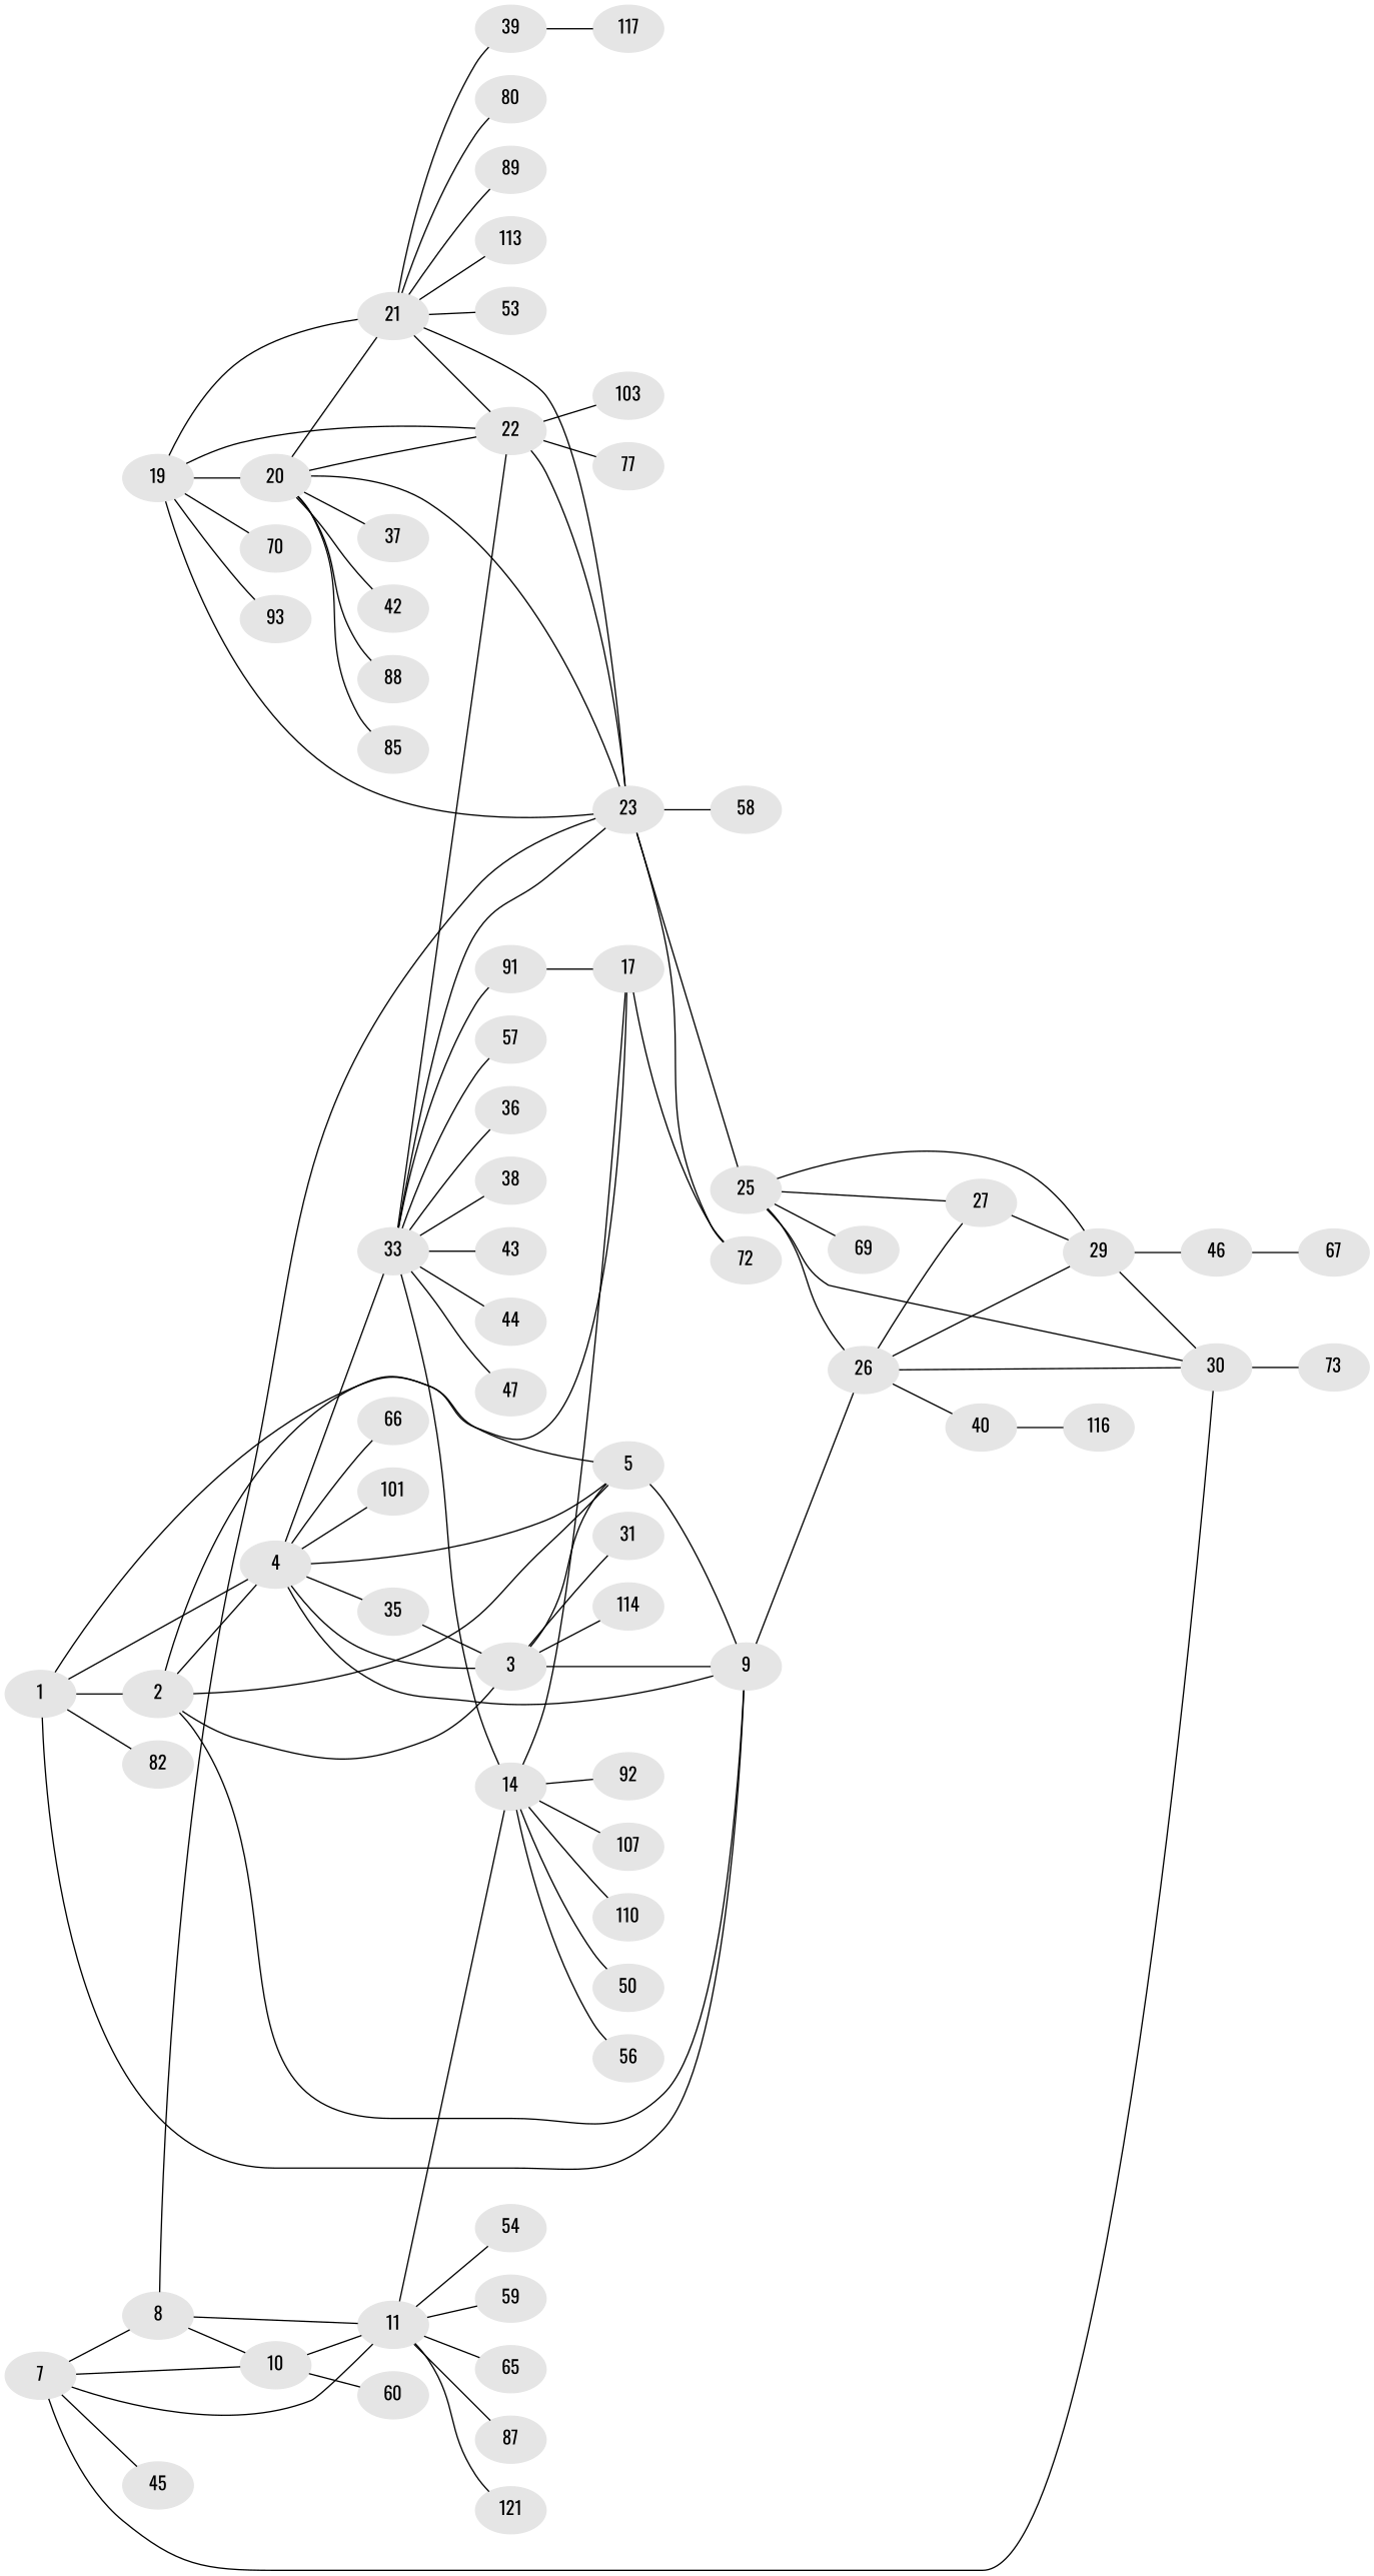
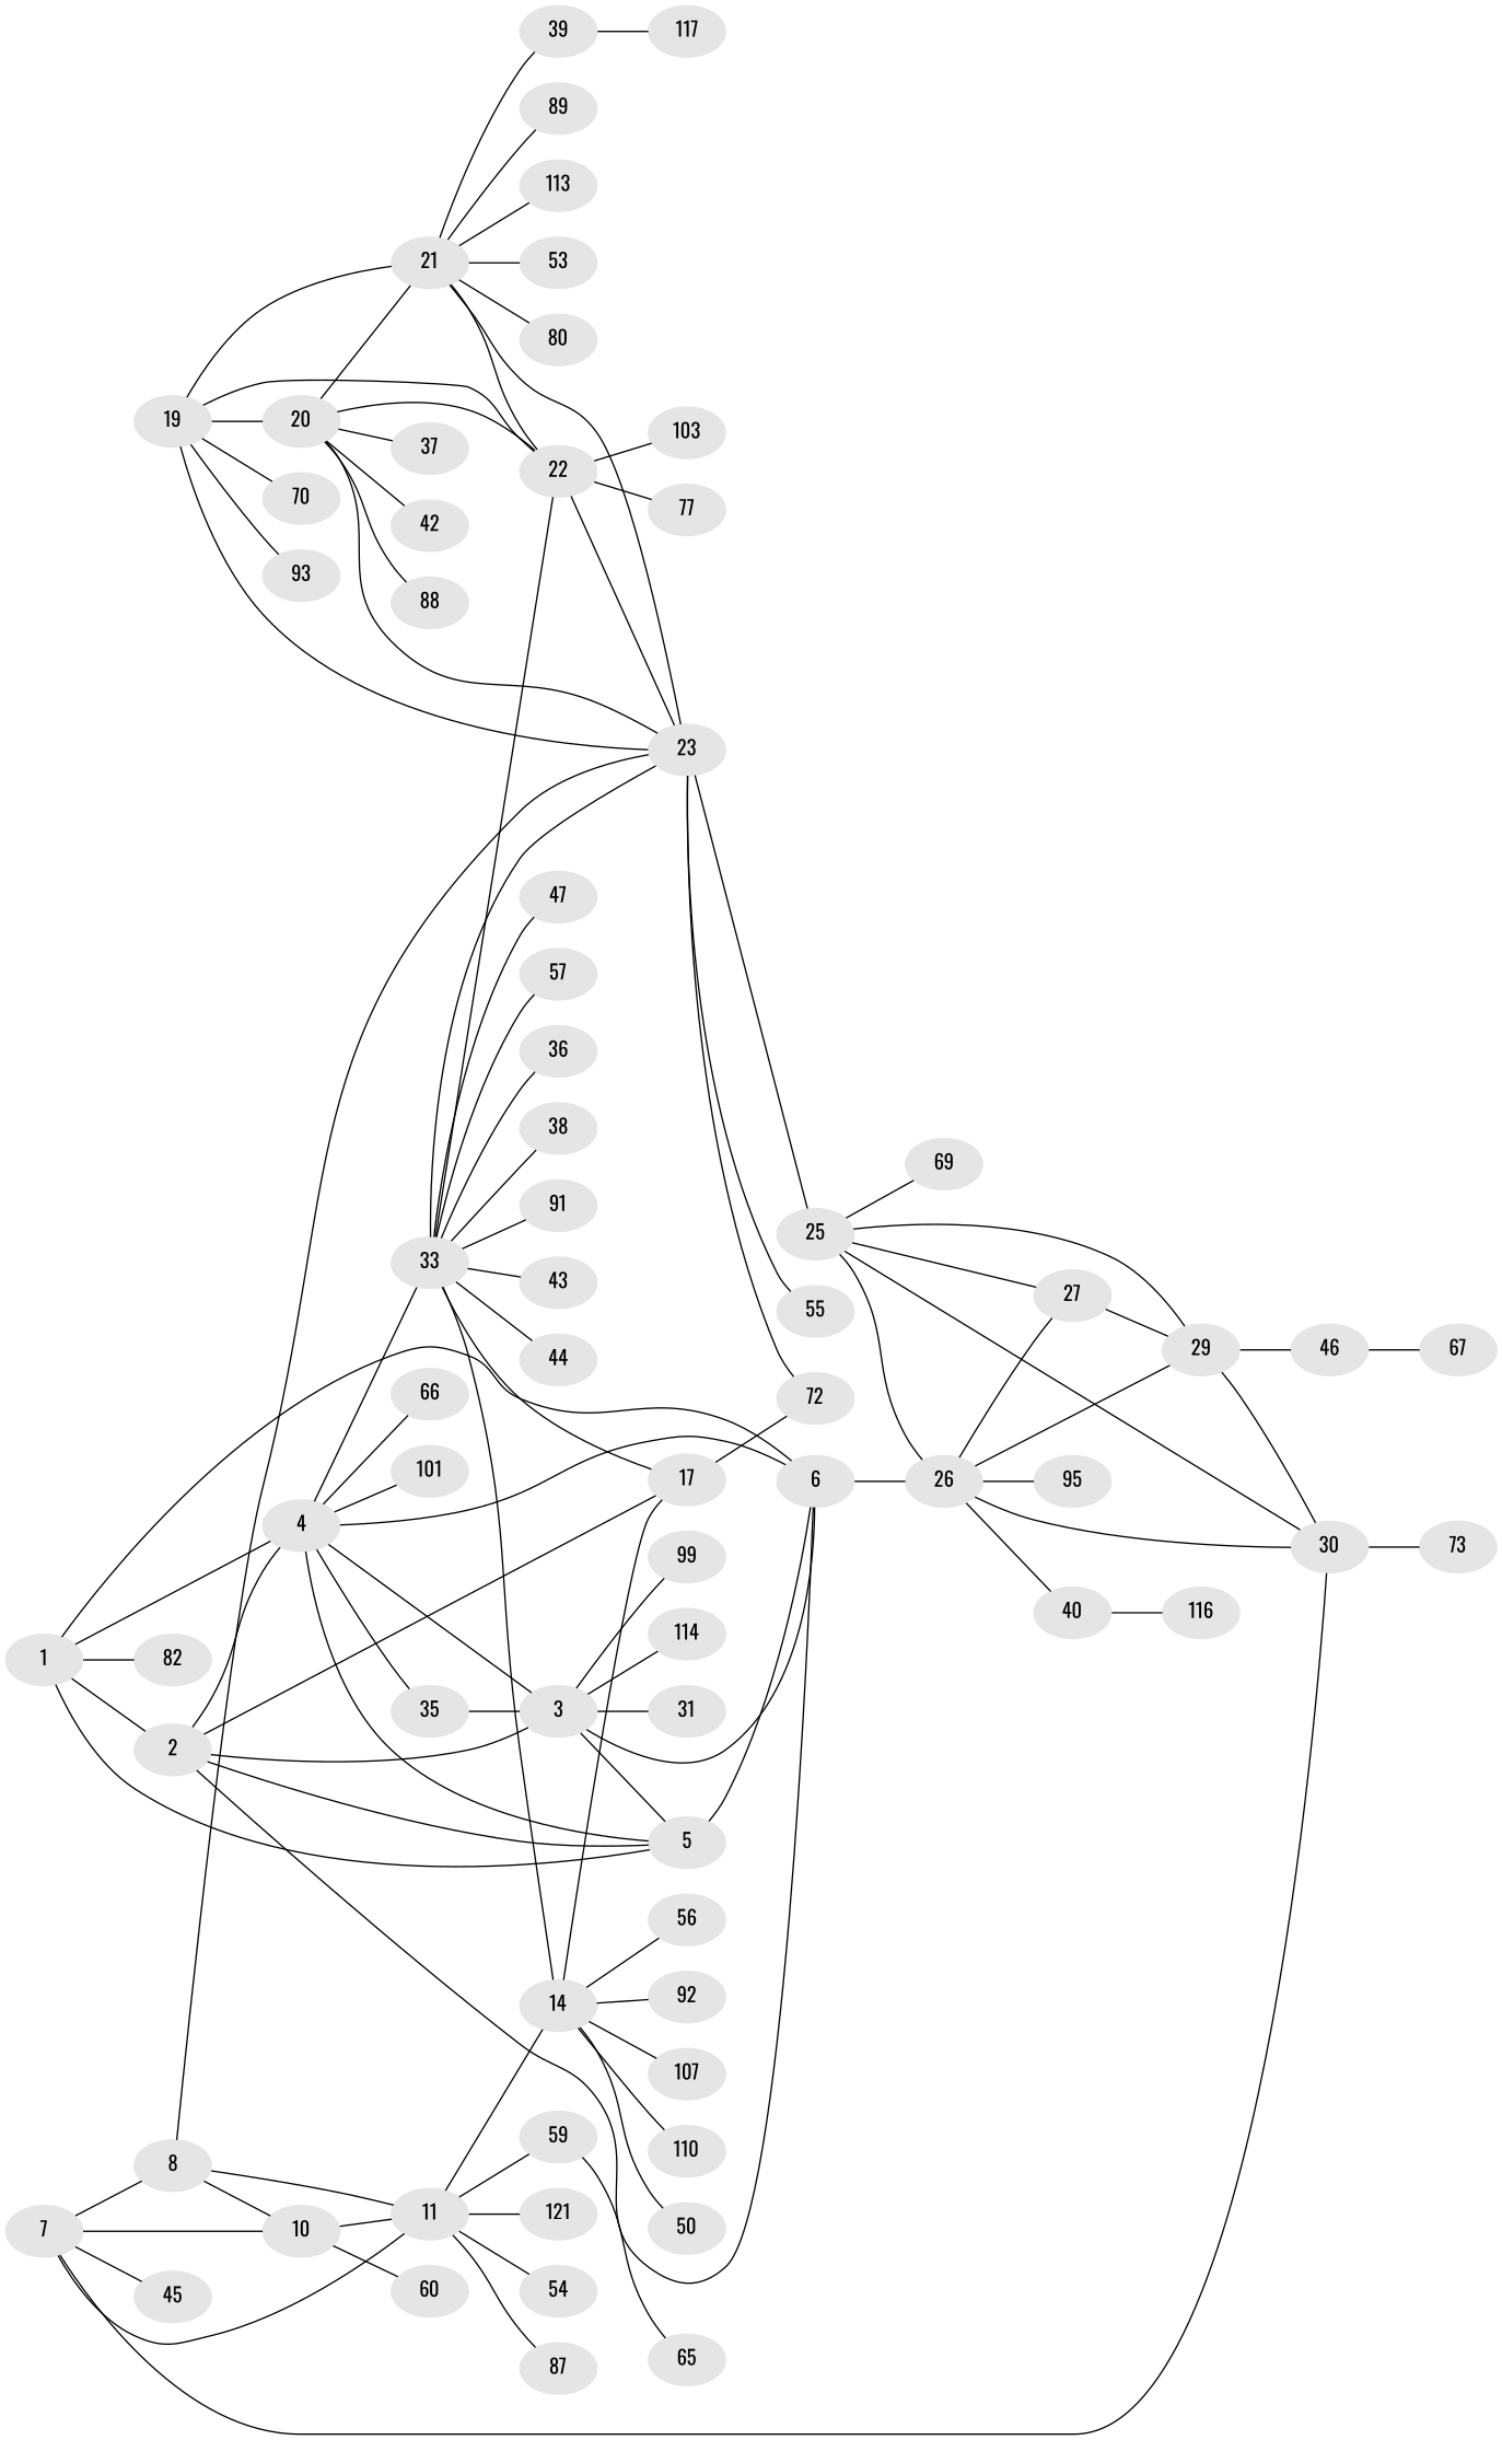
  graph {
    fontname=Oswald
    rankdir=LR
    node [color=gray90 fontname=Oswald style=filled]
    edge [fontname=Oswald]
    1
    2
    4
    5
-   6 [super="+109+91+96" label=9]
+   6 [super="+109+91+96"]
    82
    3 [super="+63"]
    17 [super="+62+51+112+98"]
    31
+   99
    114
    n12 [label=33 super="+15"]
    35
    66
    101
    26 [super="+28+97"]
    72 [super="+119"]
    22 [super="+58"]
    23
    77
    103
    14
    36
    38
    n25 [label=91]
    43
    44
    47
    57
    7 [super="+49+12+74"]
    8 [super="+88+100+9"]
    10
    11
    30
    45
    27
    29 [super="+61+52+94"]
    40
+   95
    60
    54
    59 [super="+86"]
    65
    87
    121
    73
    25 [super="+90+34"]
-   55 [label=58]
+   55
    50
    56
    92
    107
    110
    69 [super="+71"]
    19 [super="+24+33+76"]
    20
    21
    70
    93
    37
    42 [super="+105"]
    n62 [label=88]
-   85
    39
    53
    80
    n67 [label=89]
    113
    117
    46
    116
    67
    1 -- 2
    1 -- 4
    1 -- 5
    1 -- 6
    1 -- 82
    2 -- 4
    2 -- 5
    2 -- 6
    2 -- 3
    2 -- 17
    4 -- 5
    4 -- 6
    4 -- n12 [weight=2]
    4 -- 35
    4 -- 66
    4 -- 101
    5 -- 6
    6 -- 26 [weight=2]
    3 -- 4
    3 -- 5
    3 -- 6
    3 -- 31
+   3 -- 99
    3 -- 114
    17 -- 72
-   n25 -- 17 [weight=4]
+   n12 -- 17 [weight=4]
    n12 -- 22
    n12 -- 23
    n12 -- 14 [weight=4]
    n12 -- 36
    n12 -- 38
    n12 -- n25
    n12 -- 43
    n12 -- 44
    n12 -- 47
    n12 -- 57
    35 -- 3
    26 -- 30 [weight=2]
    26 -- 27 [weight=2]
    26 -- 29 [weight=2]
    26 -- 40
+   26 -- 95
    22 -- 23
    22 -- 77
    22 -- 103
    23 -- 72
    23 -- 25
    23 -- 55
    14 -- 17
    14 -- 50
    14 -- 56
    14 -- 92
    14 -- 107
    14 -- 110
    7 -- 8 [weight=4]
    7 -- 10 [weight=2]
    7 -- 11 [weight=2]
    7 -- 30
    7 -- 45
    8 -- 23
    8 -- 10 [weight=2]
    8 -- 11 [weight=2]
    10 -- 11
    10 -- 60
    11 -- 14
    11 -- 54
    11 -- 59
-   11 -- 65
+   59 -- 65
    11 -- 87
    11 -- 121
    30 -- 73
    27 -- 29
    29 -- 30
    29 -- 46
    40 -- 116
    25 -- 26 [weight=2]
    25 -- 30
    25 -- 27
    25 -- 29
    25 -- 69
    19 -- 22 [weight=2]
    19 -- 23 [weight=2]
    19 -- 20 [weight=2]
    19 -- 21 [weight=2]
    19 -- 70
    19 -- 93
    20 -- 22
    20 -- 23
    20 -- 21
    20 -- 37
    20 -- 42
    20 -- n62
-   20 -- 85
    21 -- 22
    21 -- 23
    21 -- 39
    21 -- 53
    21 -- 80
    21 -- n67
    21 -- 113
    39 -- 117
    46 -- 67
  }
